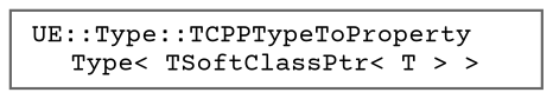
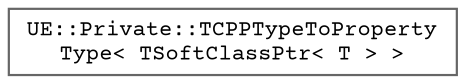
  digraph {
    rankdir=LR
    fontname="Courier Prime"
-   n1 [color=grey40 fillcolor=white fontname="Courier Prime" fontsize=10 height=0.2 label="UE::Type::TCPPTypeToProperty\lType\< TSoftClassPtr\< T \> \>" shape=box style=filled width=0.4]
+   n1 [color=grey40 fillcolor=white fontname="Courier Prime" fontsize=10 height=0.2 label="UE::Private::TCPPTypeToProperty\lType\< TSoftClassPtr\< T \> \>" shape=box style=filled width=0.4]
  }
